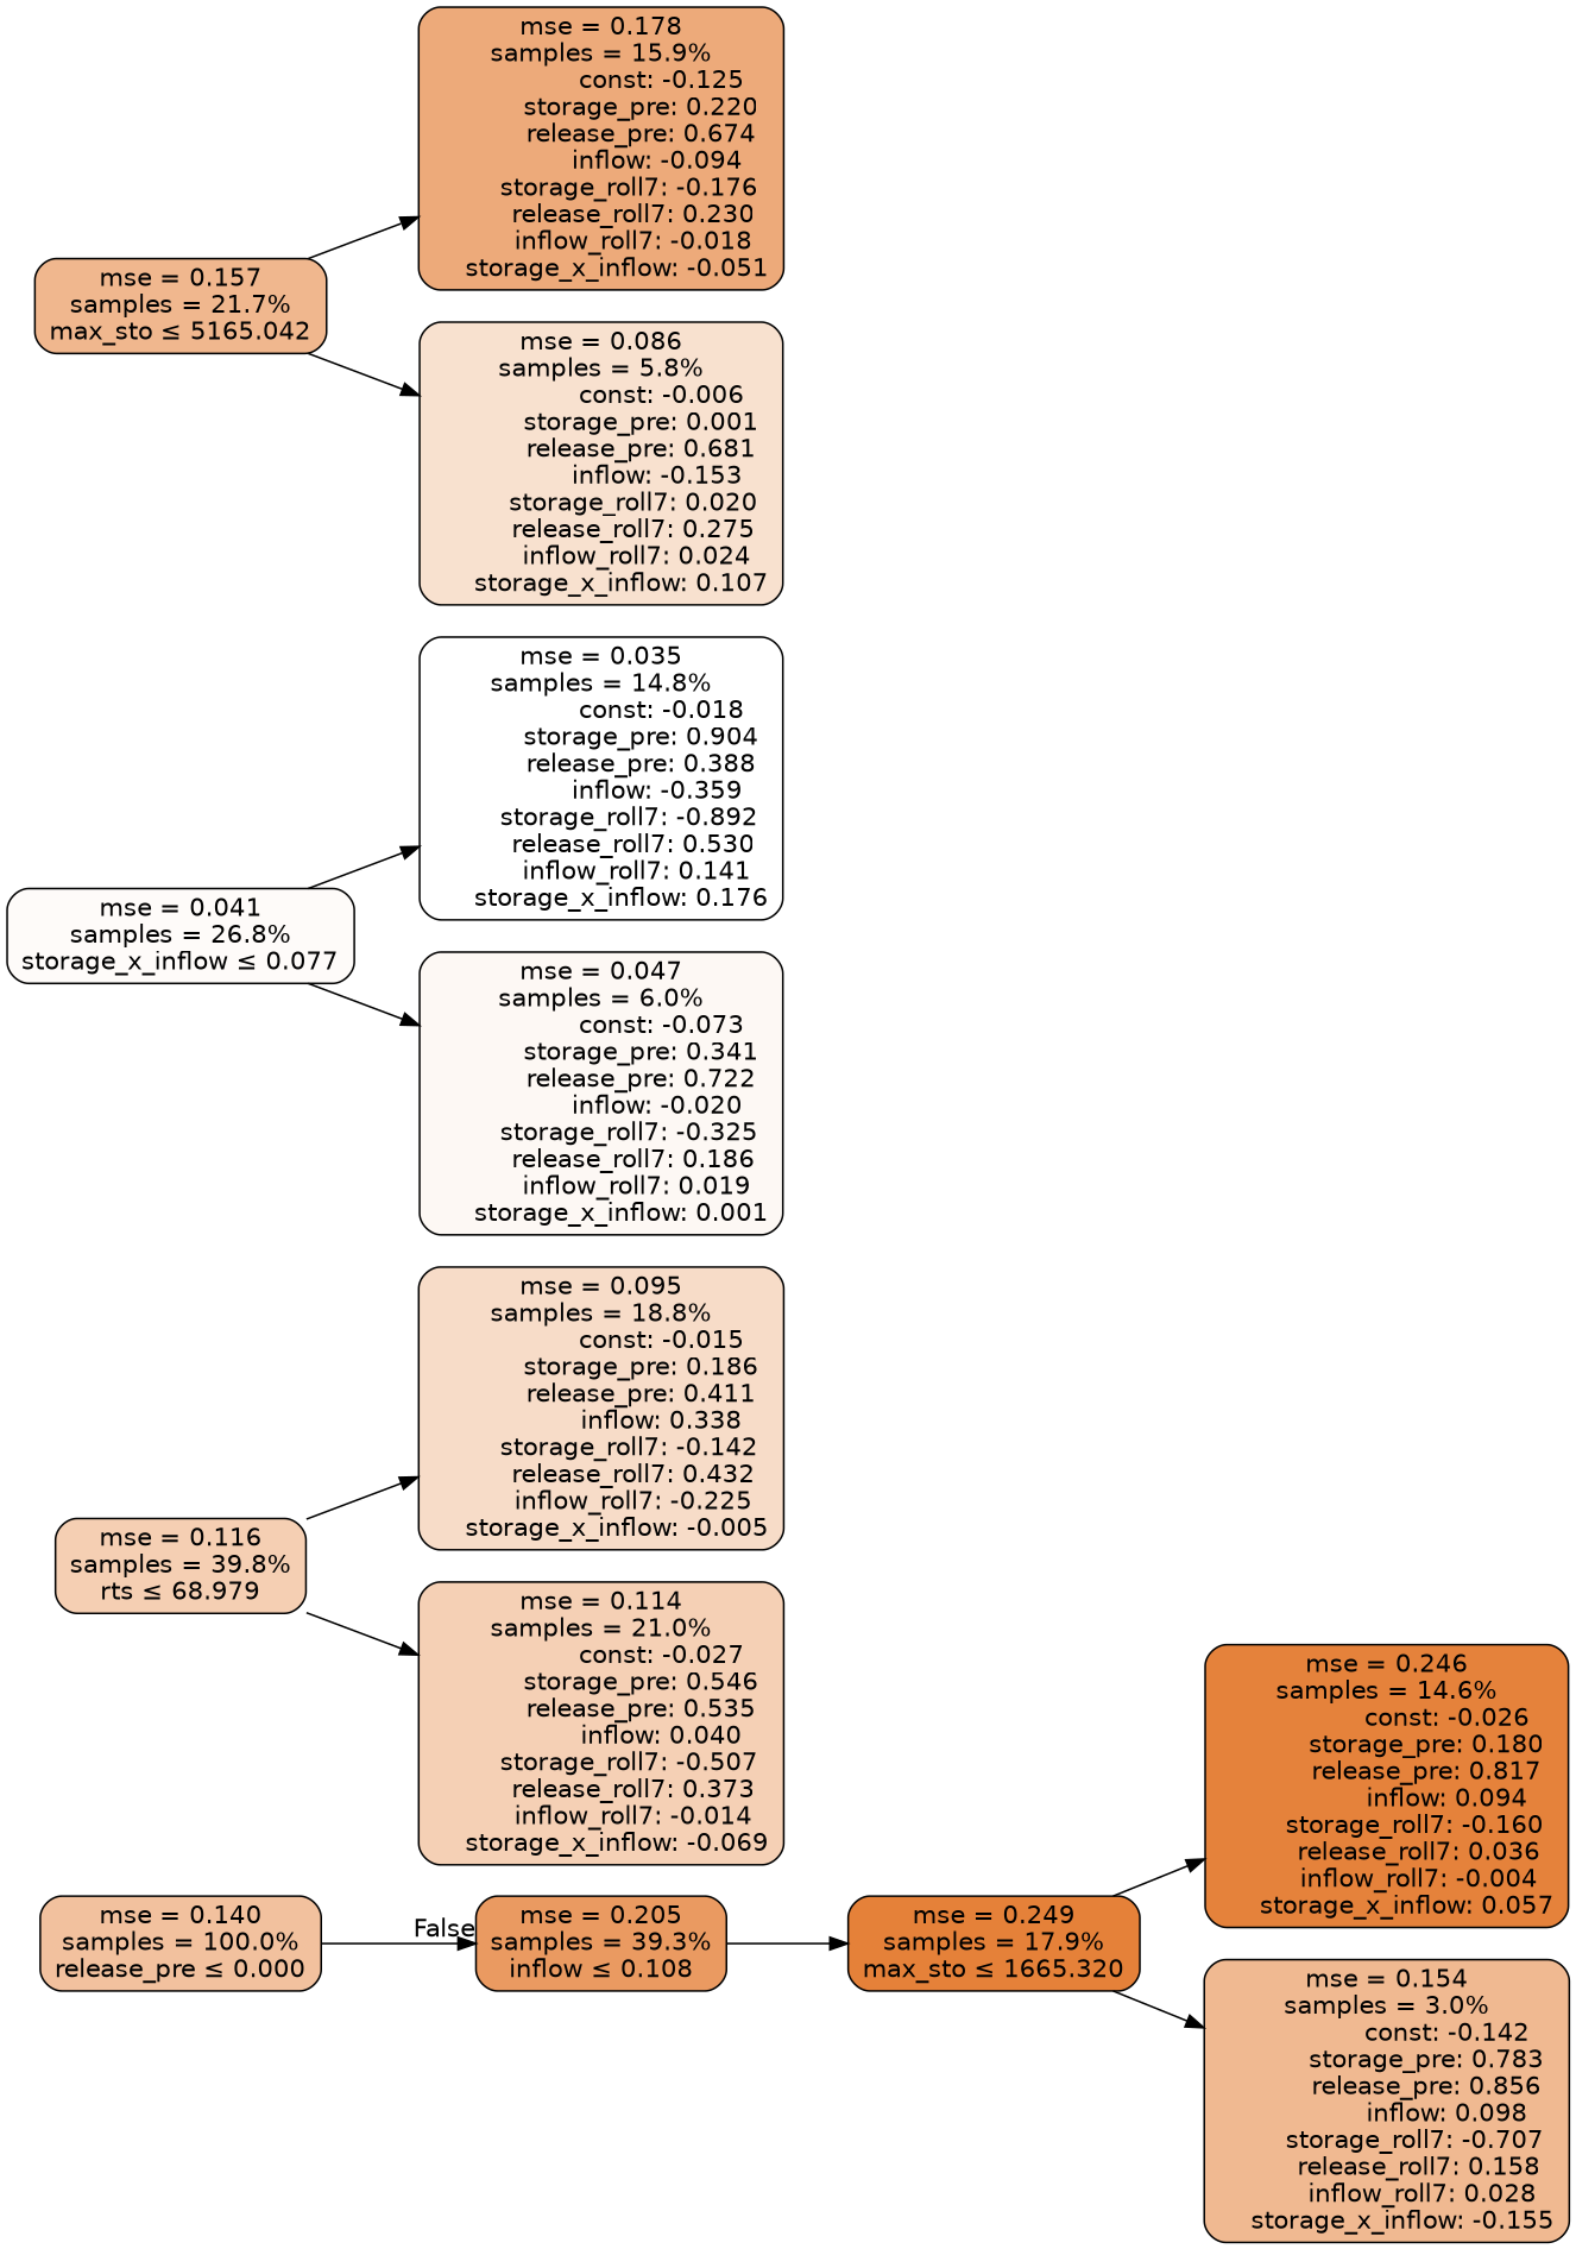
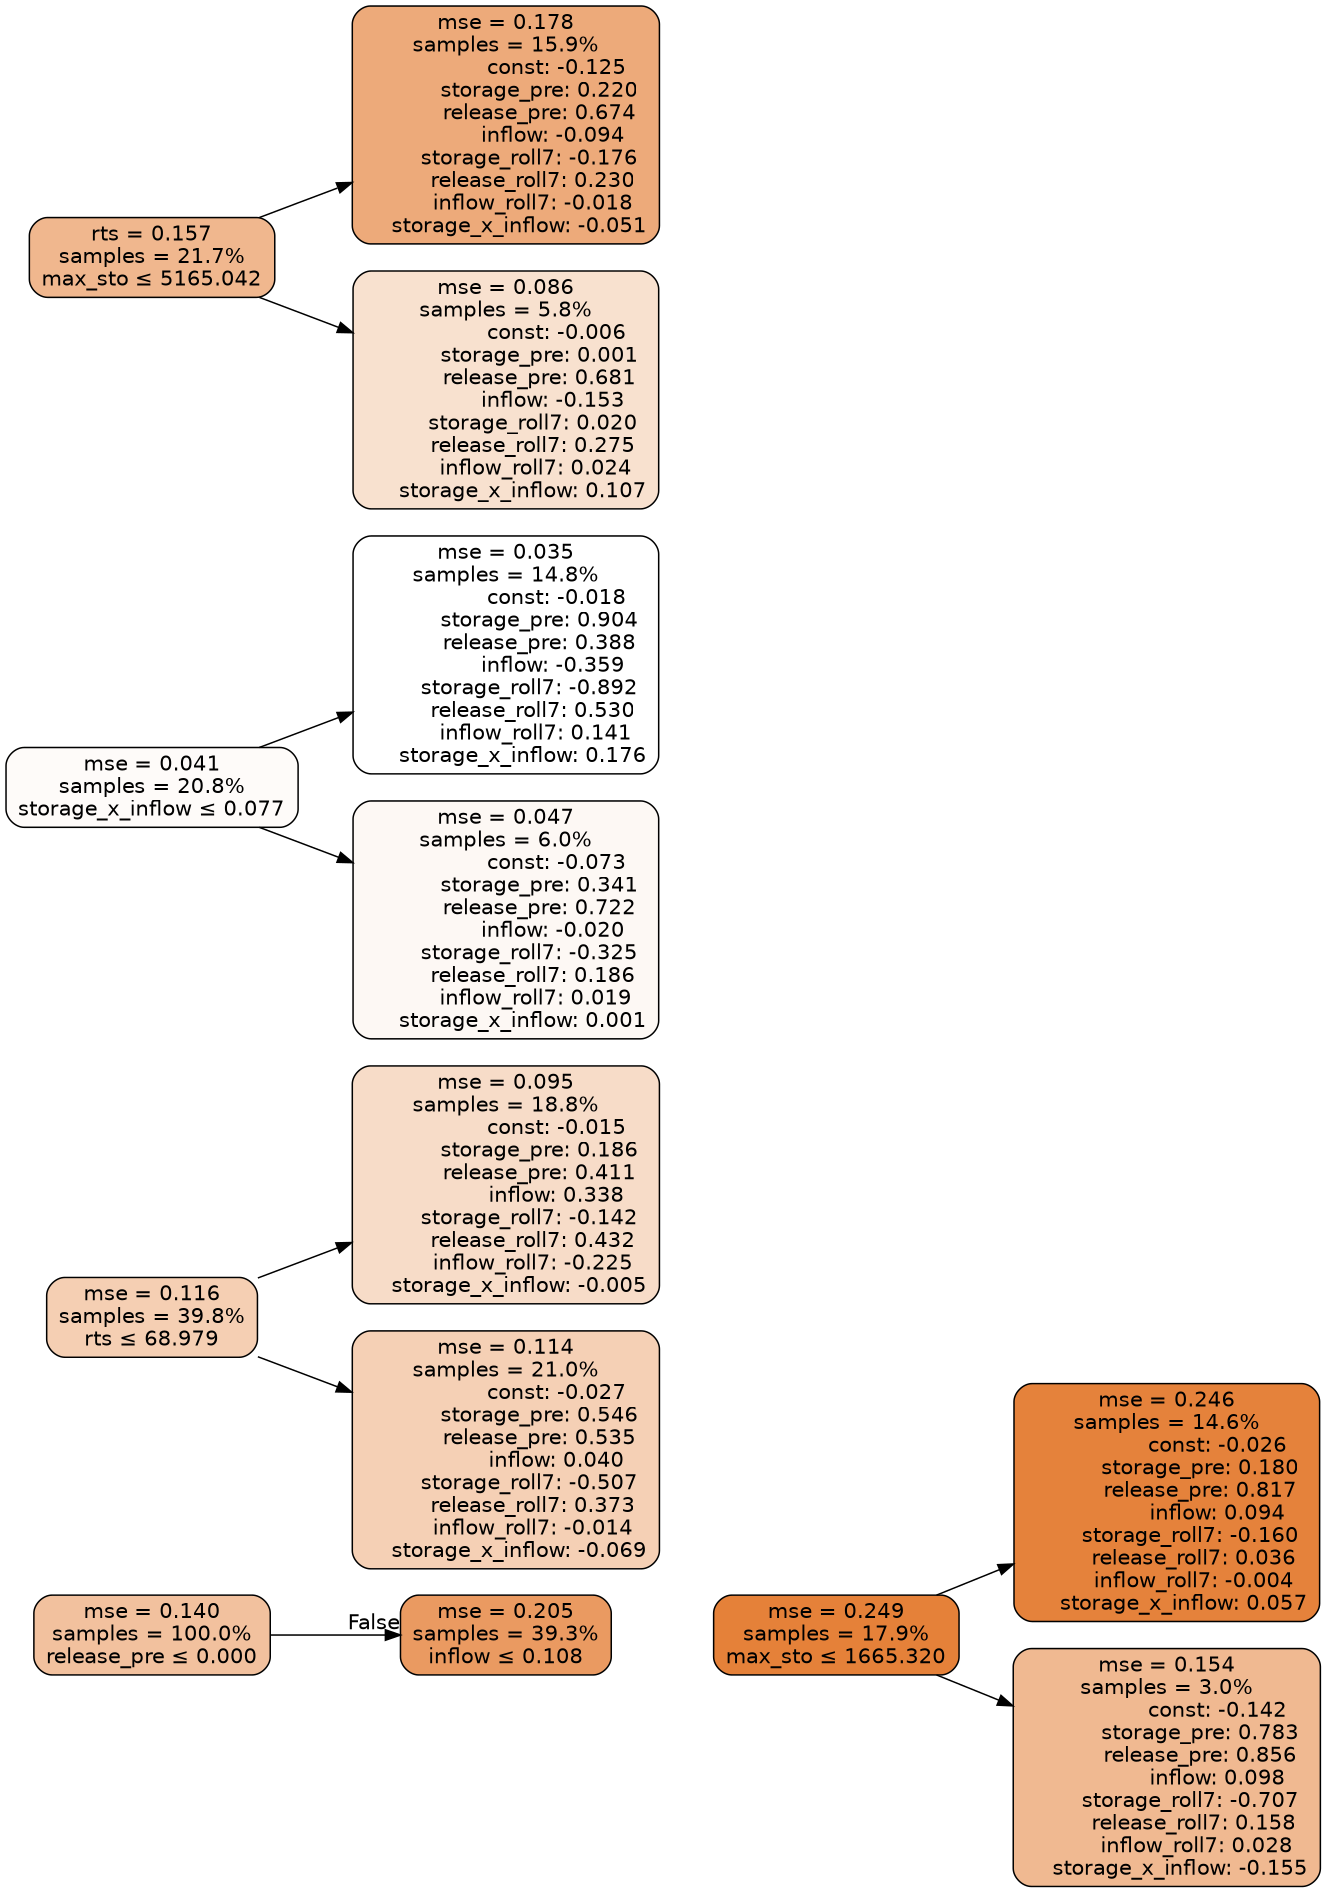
  digraph {
    rankdir=LR
    node [color=black fontname=helvetica shape=rectangle style="filled, rounded"]
    edge [fontname=helvetica]
    n1 [fillcolor="#f2c19e" label="mse = 0.140\nsamples = 100.0%\nrelease_pre &le; 0.000"]
    n2 [fillcolor="#ea9a61" label="mse = 0.205\nsamples = 39.3%\ninflow &le; 0.108"]
    n3 [fillcolor="#e58139" label="mse = 0.249\nsamples = 17.9%\nmax_sto &le; 1665.320"]
    n4 [fillcolor="#f5cfb3" label="mse = 0.116\nsamples = 39.8%\nrts &le; 68.979"]
    n5 [fillcolor="#f7dcc8" label="mse = 0.095\nsamples = 18.8%\n               const: -0.015\n          storage_pre: 0.186\n          release_pre: 0.411\n               inflow: 0.338\n       storage_roll7: -0.142\n        release_roll7: 0.432\n        inflow_roll7: -0.225\n    storage_x_inflow: -0.005"]
    n6 [fillcolor="#f5d0b5" label="mse = 0.114\nsamples = 21.0%\n               const: -0.027\n          storage_pre: 0.546\n          release_pre: 0.535\n               inflow: 0.040\n       storage_roll7: -0.507\n        release_roll7: 0.373\n        inflow_roll7: -0.014\n    storage_x_inflow: -0.069"]
-   n7 [fillcolor="#fefbf9" label="mse = 0.041\nsamples = 26.8%\nstorage_x_inflow &le; 0.077"]
+   n7 [fillcolor="#fefbf9" label="mse = 0.041\nsamples = 20.8%\nstorage_x_inflow &le; 0.077"]
    n8 [fillcolor="#ffffff" label="mse = 0.035\nsamples = 14.8%\n               const: -0.018\n          storage_pre: 0.904\n          release_pre: 0.388\n              inflow: -0.359\n       storage_roll7: -0.892\n        release_roll7: 0.530\n         inflow_roll7: 0.141\n     storage_x_inflow: 0.176"]
    n9 [fillcolor="#fdf8f4" label="mse = 0.047\nsamples = 6.0%\n               const: -0.073\n          storage_pre: 0.341\n          release_pre: 0.722\n              inflow: -0.020\n       storage_roll7: -0.325\n        release_roll7: 0.186\n         inflow_roll7: 0.019\n     storage_x_inflow: 0.001"]
-   n10 [fillcolor="#f0b78e" label="mse = 0.157\nsamples = 21.7%\nmax_sto &le; 5165.042"]
+   n10 [fillcolor="#f0b78e" label="rts = 0.157\nsamples = 21.7%\nmax_sto &le; 5165.042"]
    n11 [fillcolor="#edaa7a" label="mse = 0.178\nsamples = 15.9%\n               const: -0.125\n          storage_pre: 0.220\n          release_pre: 0.674\n              inflow: -0.094\n       storage_roll7: -0.176\n        release_roll7: 0.230\n        inflow_roll7: -0.018\n    storage_x_inflow: -0.051"]
    n12 [fillcolor="#f8e1cf" label="mse = 0.086\nsamples = 5.8%\n               const: -0.006\n          storage_pre: 0.001\n          release_pre: 0.681\n              inflow: -0.153\n        storage_roll7: 0.020\n        release_roll7: 0.275\n         inflow_roll7: 0.024\n     storage_x_inflow: 0.107"]
    n13 [fillcolor="#e5823b" label="mse = 0.246\nsamples = 14.6%\n               const: -0.026\n          storage_pre: 0.180\n          release_pre: 0.817\n               inflow: 0.094\n       storage_roll7: -0.160\n        release_roll7: 0.036\n        inflow_roll7: -0.004\n     storage_x_inflow: 0.057"]
    n14 [fillcolor="#f0b991" label="mse = 0.154\nsamples = 3.0%\n               const: -0.142\n          storage_pre: 0.783\n          release_pre: 0.856\n               inflow: 0.098\n       storage_roll7: -0.707\n        release_roll7: 0.158\n         inflow_roll7: 0.028\n    storage_x_inflow: -0.155"]
    n1 -> n2 [headlabel=False labelangle=-45 labeldistance=2.5]
-   n2 -> n3
    n3 -> n13
    n3 -> n14
    n4 -> n5
    n4 -> n6
    n7 -> n8
    n7 -> n9
    n10 -> n11
    n10 -> n12
  }
